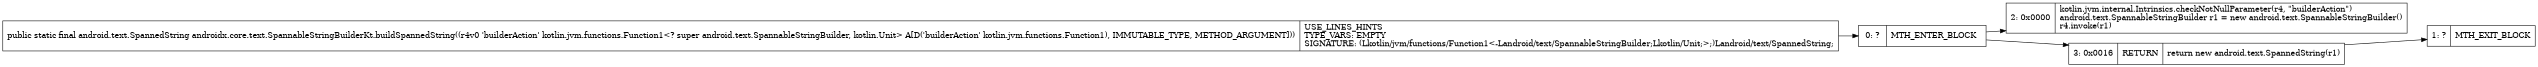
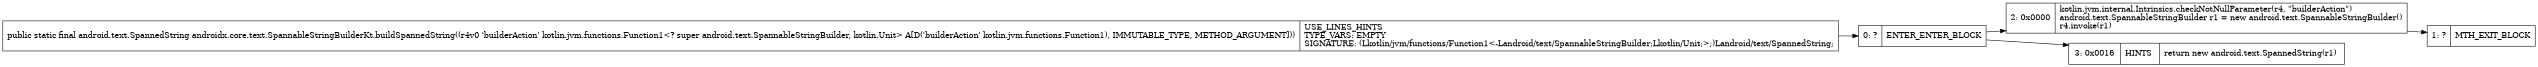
  digraph {
    rankdir=LR
    node [shape=record]
-   n1 [label="{0\:\ ?|MTH_ENTER_BLOCK\l}"]
+   n1 [label="{0\:\ ?|ENTER_ENTER_BLOCK\l}"]
    n2 [label="{2\:\ 0x0000|kotlin.jvm.internal.Intrinsics.checkNotNullParameter(r4, \"builderAction\")\landroid.text.SpannableStringBuilder r1 = new android.text.SpannableStringBuilder()\lr4.invoke(r1)\l}"]
-   n3 [label="{3\:\ 0x0016|RETURN\l|return new android.text.SpannedString(r1)\l}"]
+   n3 [label="{3\:\ 0x0016|HINTS\l|return new android.text.SpannedString(r1)\l}"]
    n4 [label="{1\:\ ?|MTH_EXIT_BLOCK\l}"]
    n5 [label="{public static final android.text.SpannedString androidx.core.text.SpannableStringBuilderKt.buildSpannedString((r4v0 'builderAction' kotlin.jvm.functions.Function1\<? super android.text.SpannableStringBuilder, kotlin.Unit\> A[D('builderAction' kotlin.jvm.functions.Function1), IMMUTABLE_TYPE, METHOD_ARGUMENT]))  | USE_LINES_HINTS\lTYPE_VARS: EMPTY\lSIGNATURE: (Lkotlin\/jvm\/functions\/Function1\<\-Landroid\/text\/SpannableStringBuilder;Lkotlin\/Unit;\>;)Landroid\/text\/SpannedString;\l}"]
    n1 -> n2
    n1 -> n3
-   n3 -> n4
+   n2 -> n4
    n5 -> n1
  }
